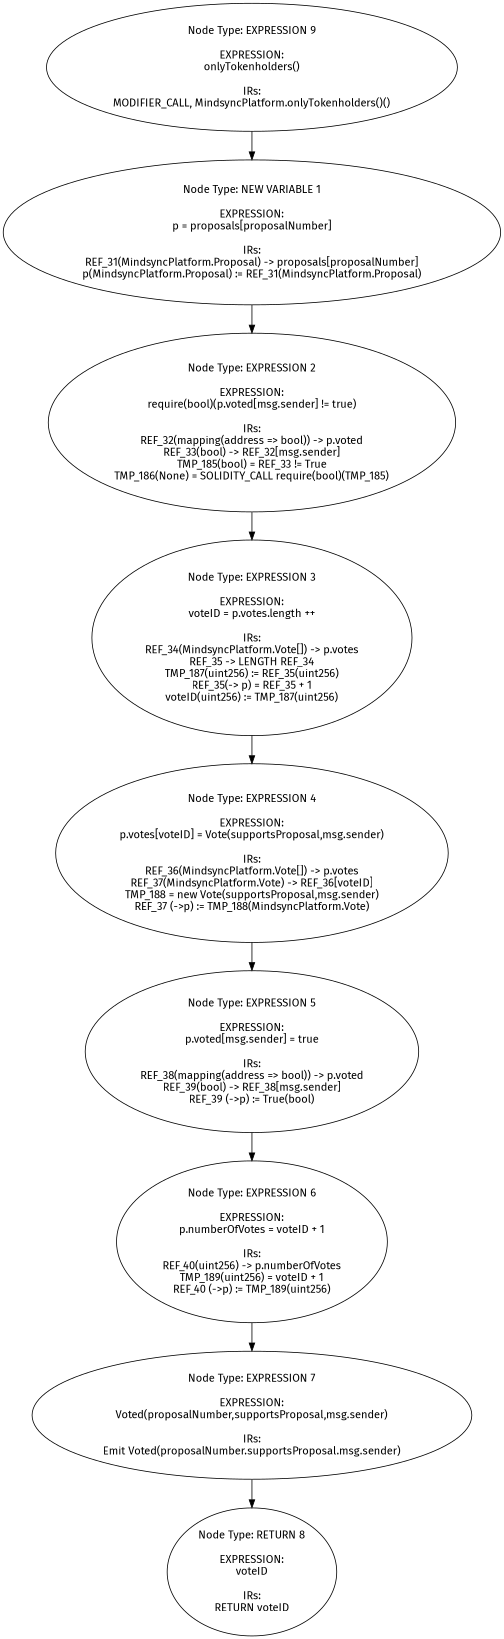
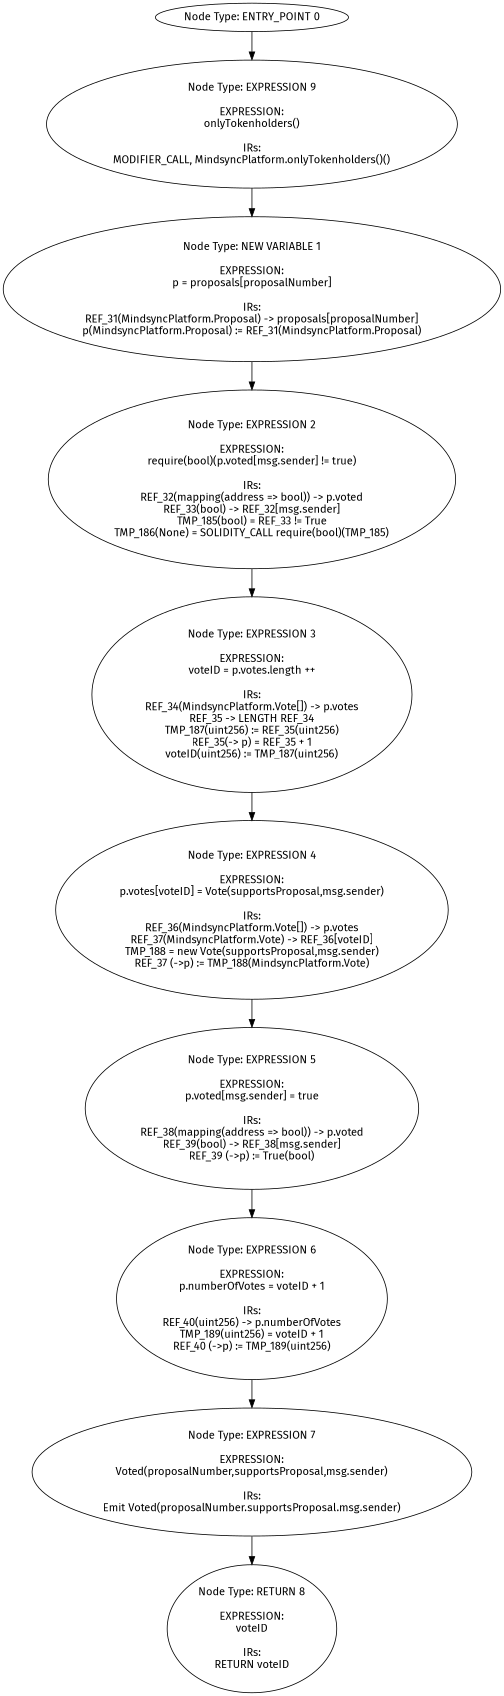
  digraph {
    fontname="Fira Sans"
    node [fontname="Fira Sans"]
    edge [fontname="Fira Sans"]
+   n1 [label="Node Type: ENTRY_POINT 0\n"]
    n2 [label="Node Type: EXPRESSION 9\n\nEXPRESSION:\nonlyTokenholders()\n\nIRs:\nMODIFIER_CALL, MindsyncPlatform.onlyTokenholders()()"]
    n3 [label="Node Type: NEW VARIABLE 1\n\nEXPRESSION:\np = proposals[proposalNumber]\n\nIRs:\nREF_31(MindsyncPlatform.Proposal) -> proposals[proposalNumber]\np(MindsyncPlatform.Proposal) := REF_31(MindsyncPlatform.Proposal)"]
    n4 [label="Node Type: EXPRESSION 2\n\nEXPRESSION:\nrequire(bool)(p.voted[msg.sender] != true)\n\nIRs:\nREF_32(mapping(address => bool)) -> p.voted\nREF_33(bool) -> REF_32[msg.sender]\nTMP_185(bool) = REF_33 != True\nTMP_186(None) = SOLIDITY_CALL require(bool)(TMP_185)"]
    n5 [label="Node Type: EXPRESSION 3\n\nEXPRESSION:\nvoteID = p.votes.length ++\n\nIRs:\nREF_34(MindsyncPlatform.Vote[]) -> p.votes\nREF_35 -> LENGTH REF_34\nTMP_187(uint256) := REF_35(uint256)\nREF_35(-> p) = REF_35 + 1\nvoteID(uint256) := TMP_187(uint256)"]
    n6 [label="Node Type: EXPRESSION 4\n\nEXPRESSION:\np.votes[voteID] = Vote(supportsProposal,msg.sender)\n\nIRs:\nREF_36(MindsyncPlatform.Vote[]) -> p.votes\nREF_37(MindsyncPlatform.Vote) -> REF_36[voteID]\nTMP_188 = new Vote(supportsProposal,msg.sender)\nREF_37 (->p) := TMP_188(MindsyncPlatform.Vote)"]
    n7 [label="Node Type: EXPRESSION 5\n\nEXPRESSION:\np.voted[msg.sender] = true\n\nIRs:\nREF_38(mapping(address => bool)) -> p.voted\nREF_39(bool) -> REF_38[msg.sender]\nREF_39 (->p) := True(bool)"]
    n8 [label="Node Type: EXPRESSION 6\n\nEXPRESSION:\np.numberOfVotes = voteID + 1\n\nIRs:\nREF_40(uint256) -> p.numberOfVotes\nTMP_189(uint256) = voteID + 1\nREF_40 (->p) := TMP_189(uint256)"]
    n9 [label="Node Type: EXPRESSION 7\n\nEXPRESSION:\nVoted(proposalNumber,supportsProposal,msg.sender)\n\nIRs:\nEmit Voted(proposalNumber.supportsProposal.msg.sender)"]
    n10 [label="Node Type: RETURN 8\n\nEXPRESSION:\nvoteID\n\nIRs:\nRETURN voteID"]
+   n1 -> n2
    n2 -> n3
    n3 -> n4
    n4 -> n5
    n5 -> n6
    n6 -> n7
    n7 -> n8
    n8 -> n9
    n9 -> n10
  }
